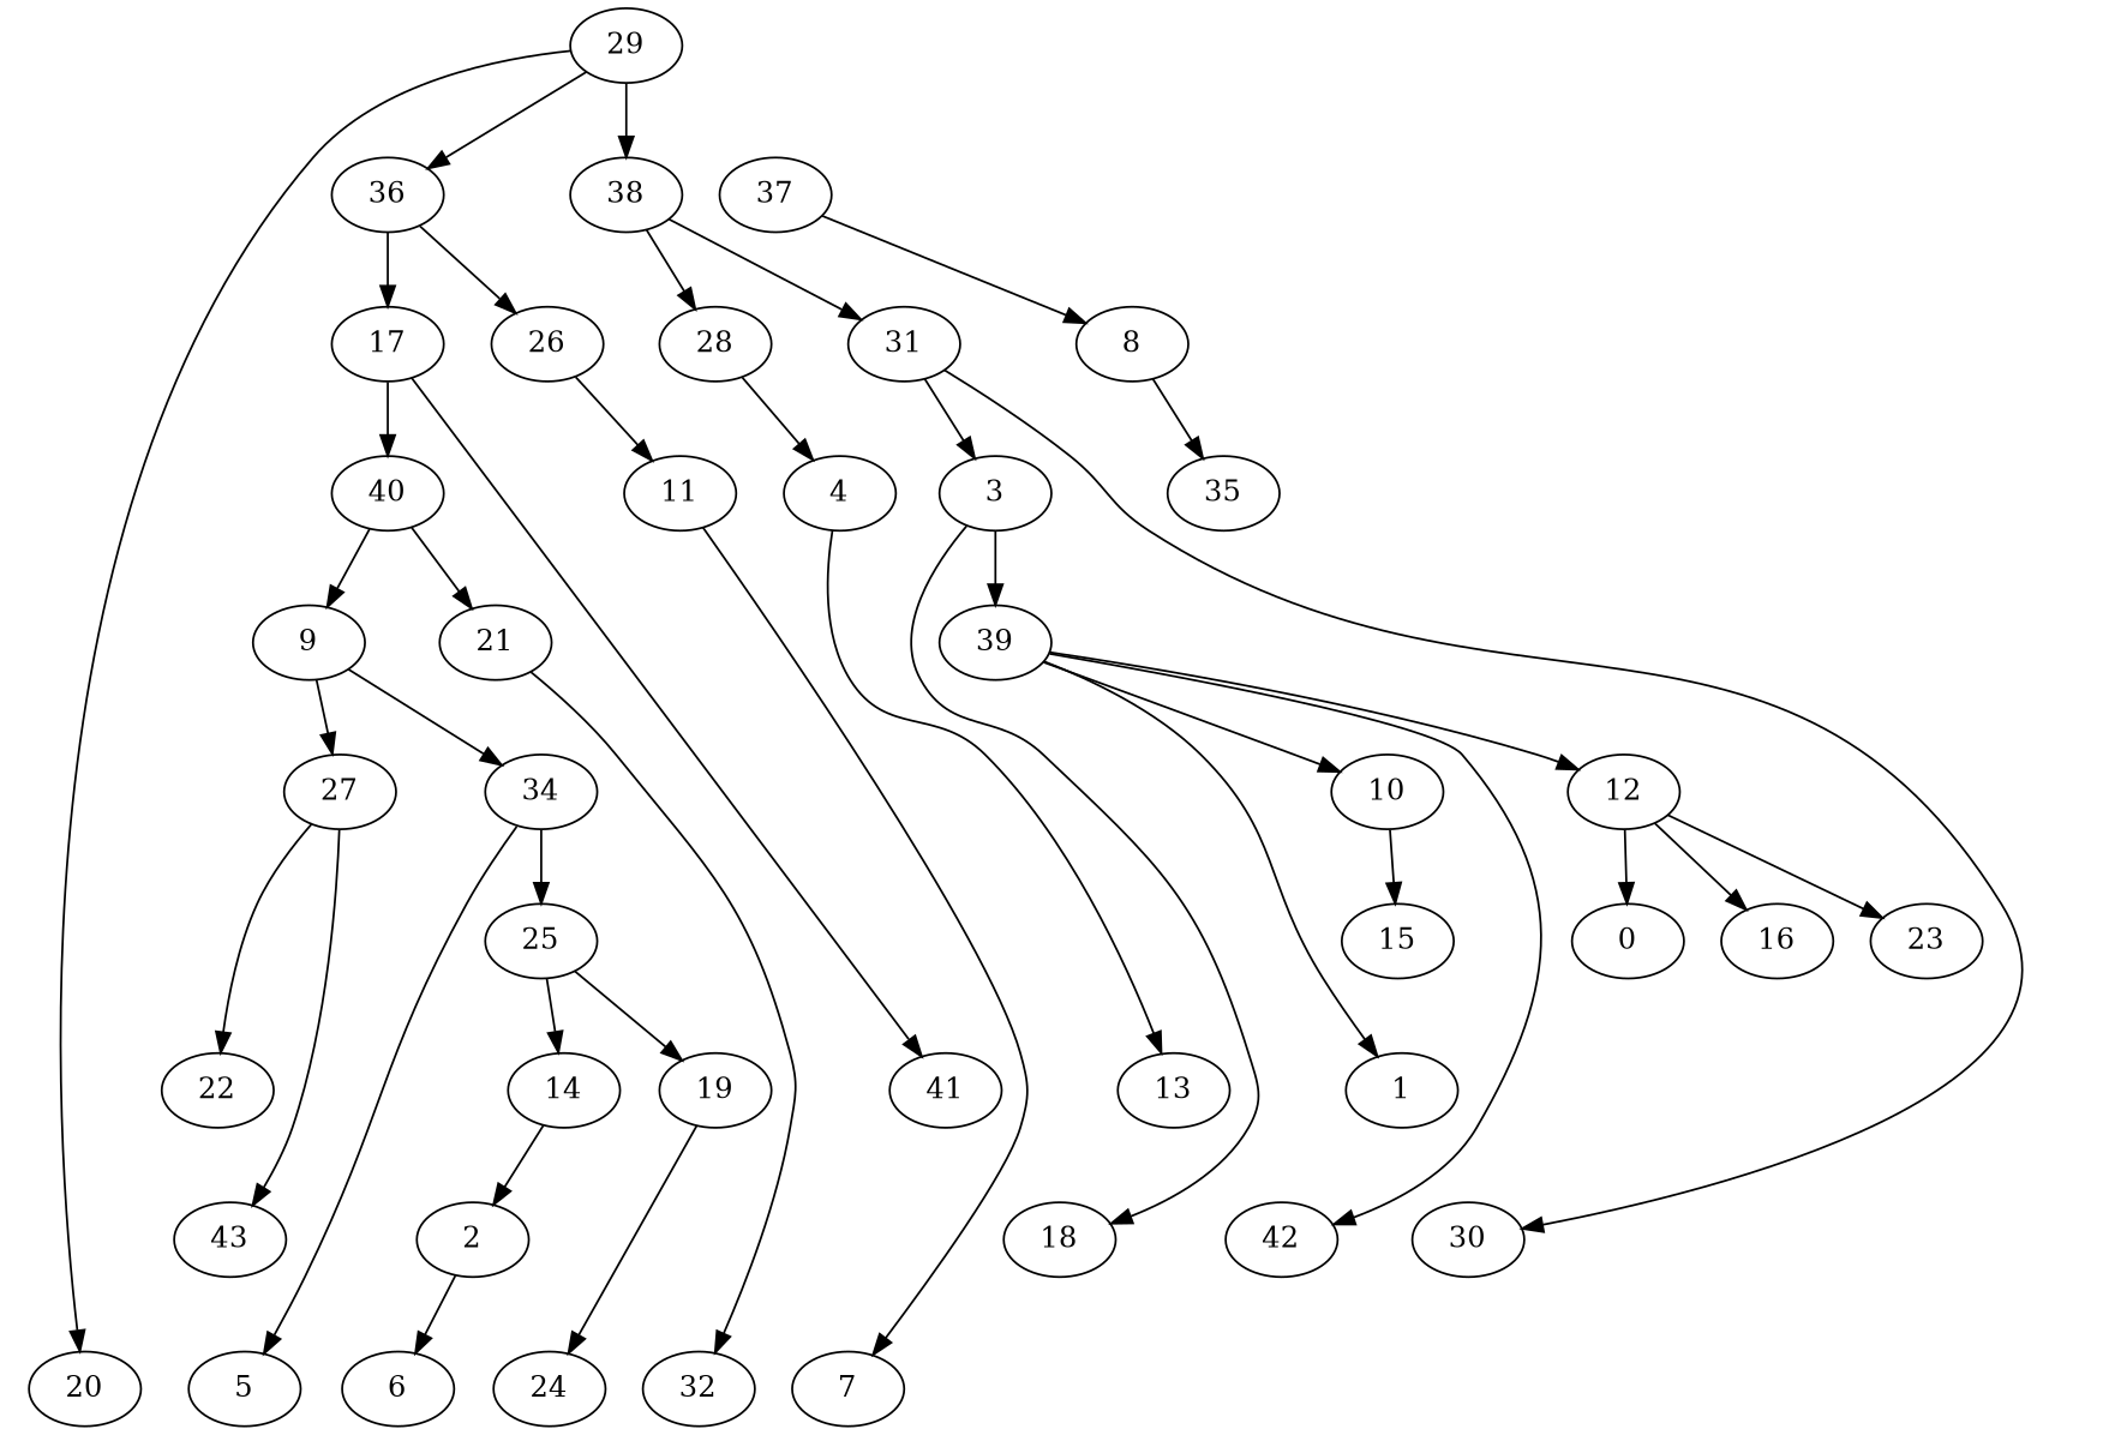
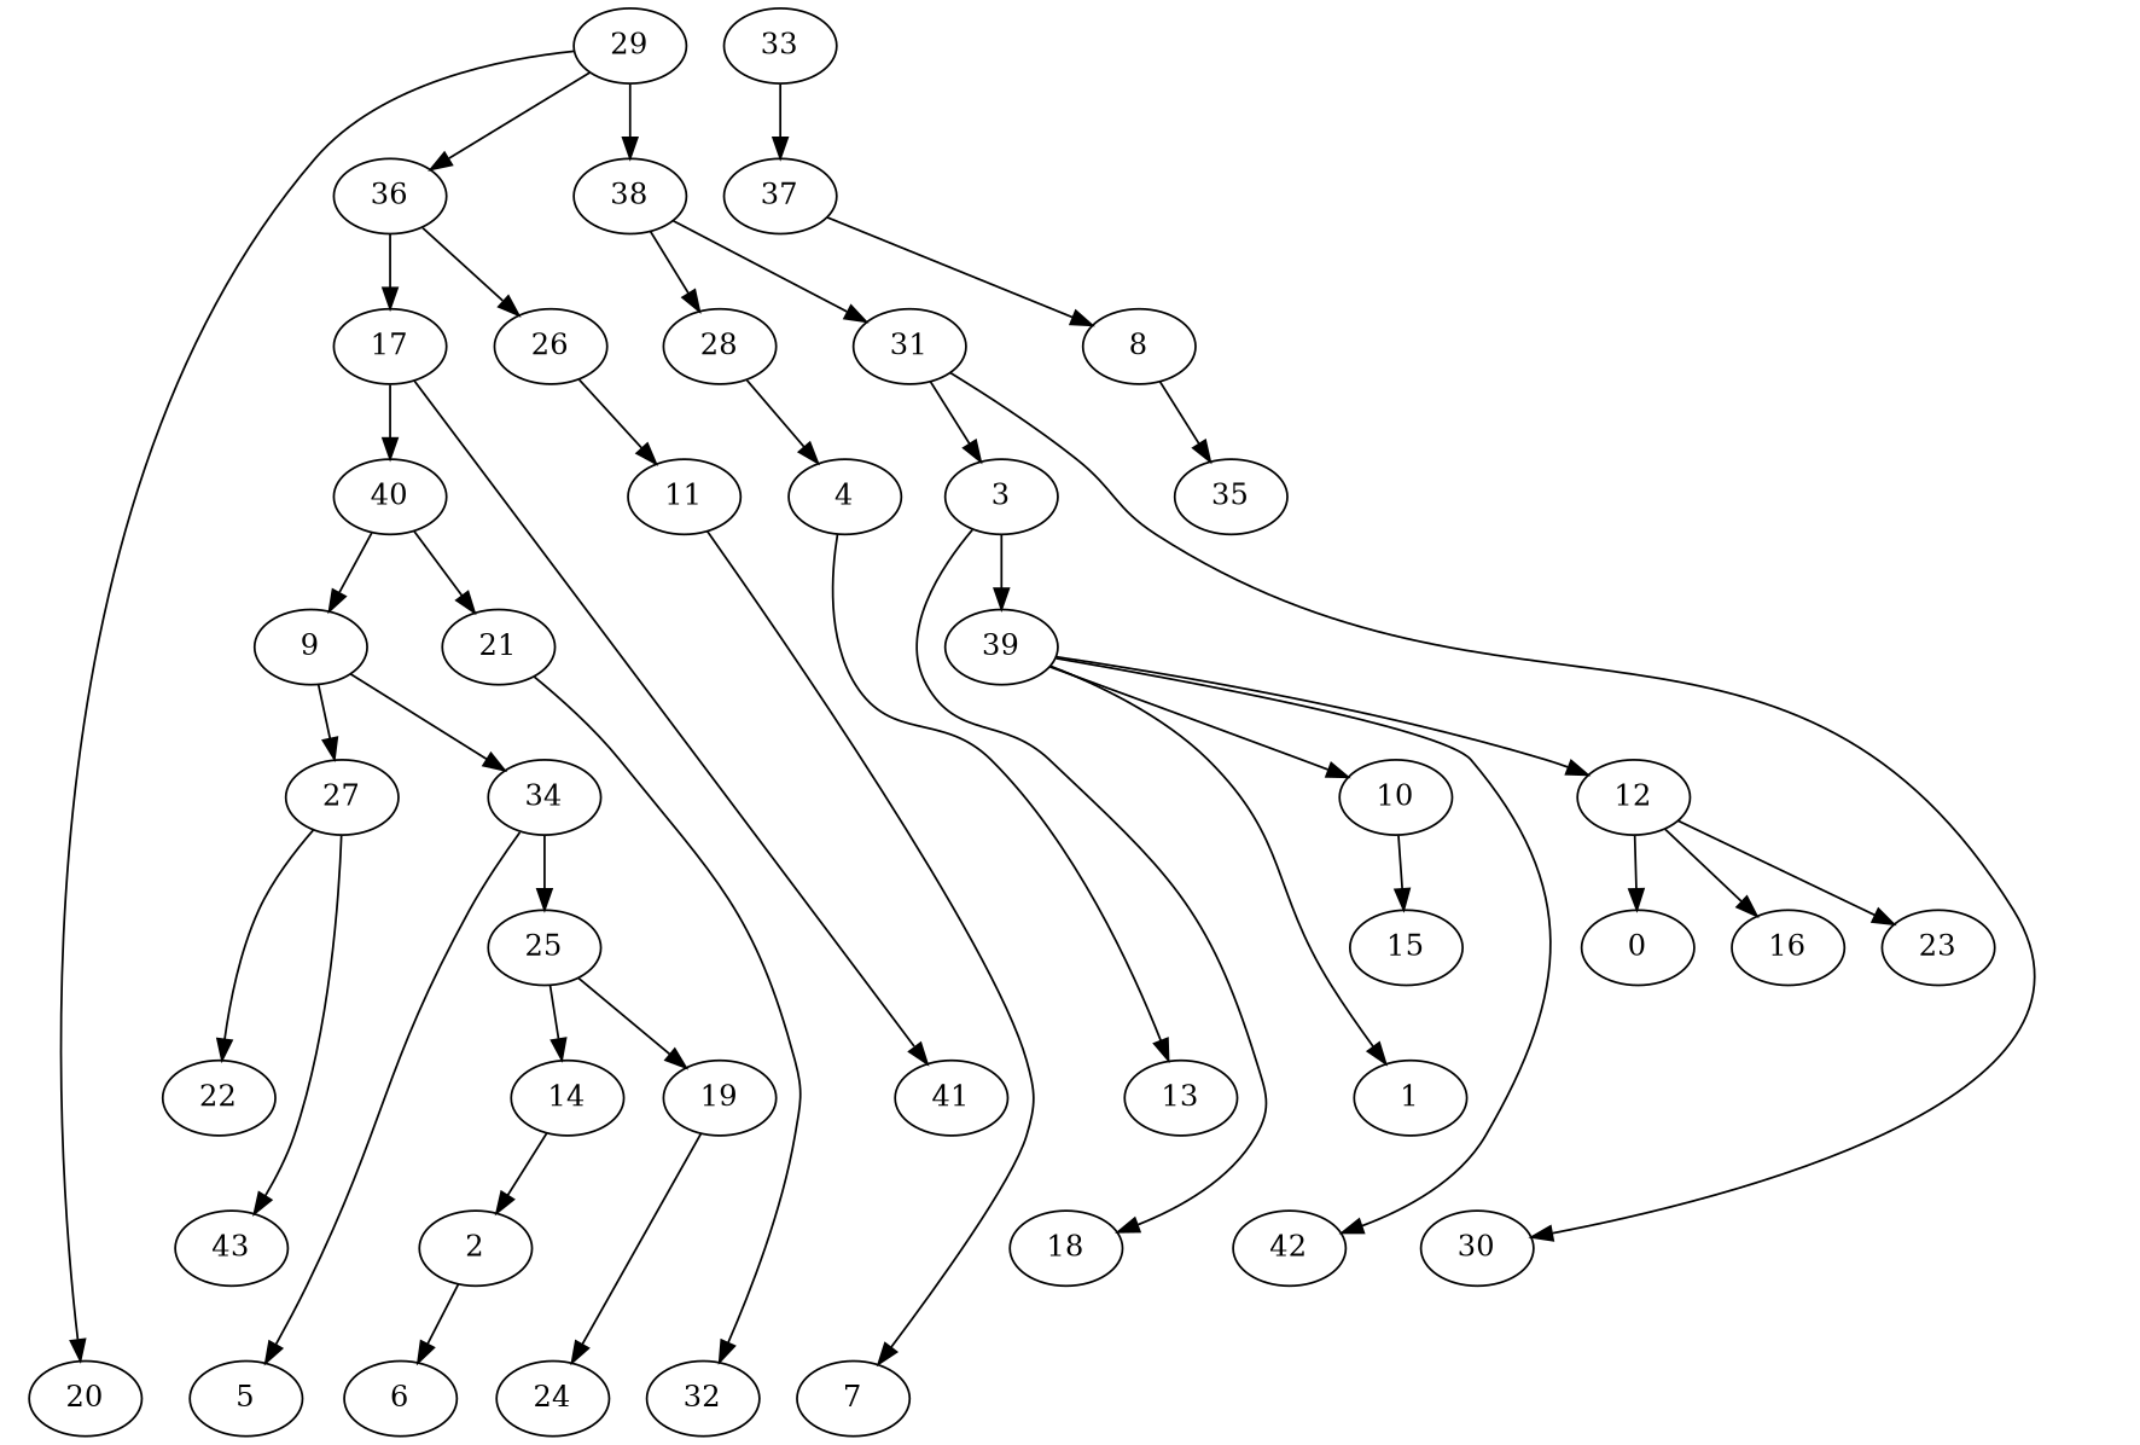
  digraph {
    edge [weight=0]
    2
    6
    3
    18
    39
    1
    10
    42
    12
    15
+   33
    37
    0
    16
    23
    4
    13
    8
    35
    9
    27
    34
    22
    43
    5
    25
    14
    19
    24
    11
    7
    17
    40
    41
    21
    32
    26
    28
    29
    20
    36
    38
    31
    30
    2 -> 6
    3 -> 18
    3 -> 39 [weight=1]
    39 -> 1
    39 -> 10
    39 -> 42
    39 -> 12
    10 -> 15
    12 -> 0
    12 -> 16
    12 -> 23
+   33 -> 37
    37 -> 8
    4 -> 13
    8 -> 35
    9 -> 27
    9 -> 34
    27 -> 22
    27 -> 43
    34 -> 5
    34 -> 25 [weight=1]
    25 -> 14
    25 -> 19
    14 -> 2
    19 -> 24
    11 -> 7
    17 -> 40 [weight=2]
    17 -> 41
    40 -> 9
    40 -> 21
    21 -> 32
    26 -> 11
    28 -> 4
    29 -> 20
    29 -> 36
    29 -> 38 [weight=1]
    36 -> 17 [weight=1]
    36 -> 26
    38 -> 28
    38 -> 31
    31 -> 3
    31 -> 30
  }
